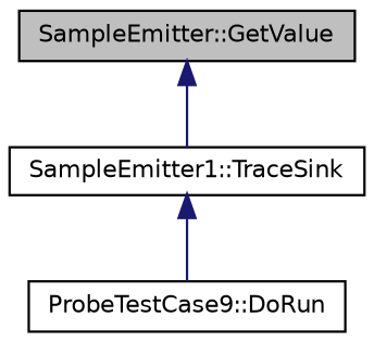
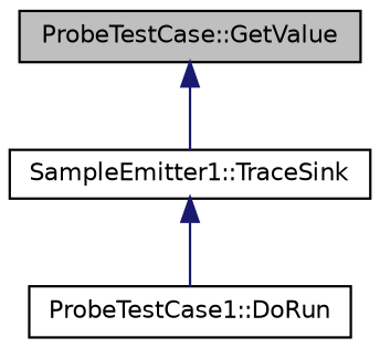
  digraph {
    rankdir=TB
    node [color=black fillcolor=white fontname=Helvetica fontsize=10 shape=record style=filled]
    edge [color=midnightblue dir=back fontname=Helvetica fontsize=10 labelfontname=Helvetica labelfontsize=10 style=solid]
-   n1 [fillcolor=grey75 fontcolor=black height=0.2 label="SampleEmitter::GetValue" width=0.4]
+   n1 [fillcolor=grey75 fontcolor=black height=0.2 label="ProbeTestCase::GetValue" width=0.4]
    n2 [height=0.2 label="SampleEmitter1::TraceSink" width=0.4]
-   n3 [height=0.2 label="ProbeTestCase9::DoRun" width=0.4]
+   n3 [height=0.2 label="ProbeTestCase1::DoRun" width=0.4]
    n1 -> n2
    n2 -> n3
  }
